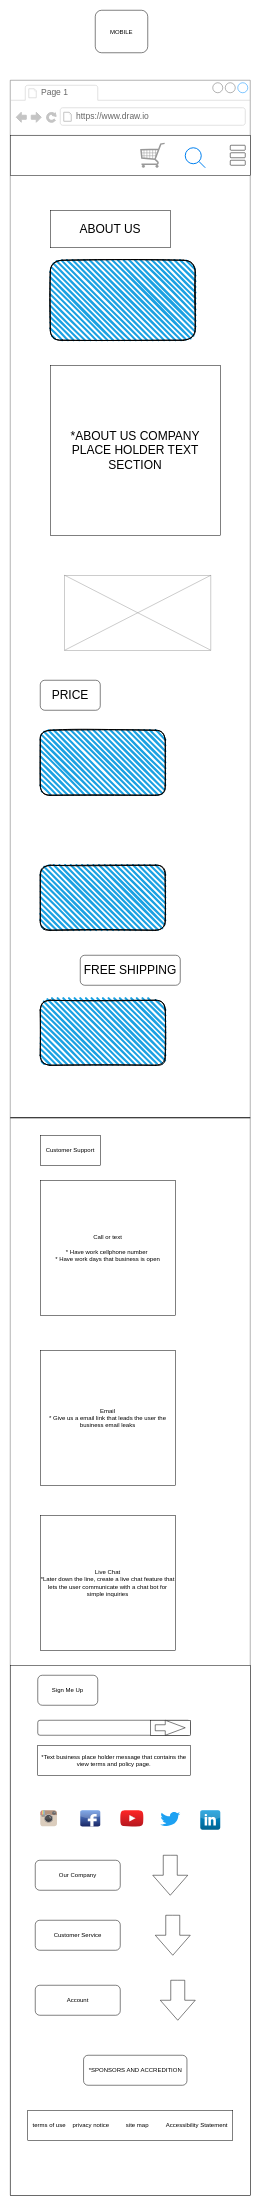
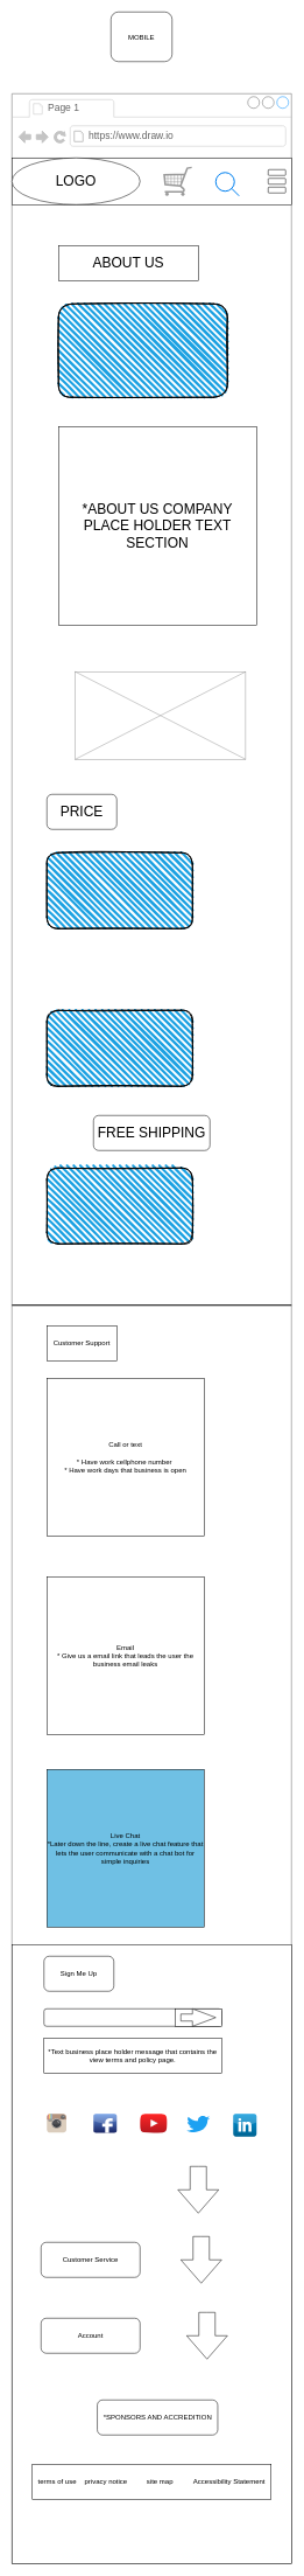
  <mxCell id="0" />
  <mxCell id="1" parent="0" />
  <mxCell id="2" value="MOBILE" style="rounded=1;whiteSpace=wrap;html=1;" parent="1" vertex="1"><mxGeometry x="190" y="20" width="105" height="85" as="geometry" /></mxCell>
  <mxCell id="3" value="" style="strokeWidth=1;shadow=0;dashed=0;align=center;html=1;shape=mxgraph.mockup.containers.browserWindow;rSize=0;strokeColor=#666666;strokeColor2=#008cff;strokeColor3=#c4c4c4;mainText=,;recursiveResize=0;" parent="1" vertex="1"><mxGeometry x="20" y="160" width="480" height="4230" as="geometry" /></mxCell>
  <mxCell id="4" value="Page 1" style="strokeWidth=1;shadow=0;dashed=0;align=center;html=1;shape=mxgraph.mockup.containers.anchor;fontSize=17;fontColor=#666666;align=left;" parent="3" vertex="1"><mxGeometry x="60" y="12" width="110" height="26" as="geometry" /></mxCell>
  <mxCell id="5" value="https://www.draw.io" style="strokeWidth=1;shadow=0;dashed=0;align=center;html=1;shape=mxgraph.mockup.containers.anchor;rSize=0;fontSize=17;fontColor=#666666;align=left;" parent="3" vertex="1"><mxGeometry x="130" y="60" width="250" height="26" as="geometry" /></mxCell>
- <mxCell id="6" value="&lt;font style=&quot;font-size: 24px;&quot;&gt;ABOUT US&lt;/font&gt;" style="rounded=0;whiteSpace=wrap;html=1;" parent="3" vertex="1"><mxGeometry x="80" y="260" width="240" height="75" as="geometry" /></mxCell>
+ <mxCell id="6" value="&lt;font style=&quot;font-size: 24px;&quot;&gt;ABOUT US&lt;/font&gt;" style="rounded=0;whiteSpace=wrap;html=1;" parent="3" vertex="1"><mxGeometry x="80" y="260" width="240" height="60" as="geometry" /></mxCell>
  <mxCell id="7" value="" style="rounded=1;whiteSpace=wrap;html=1;strokeWidth=2;fillWeight=4;hachureGap=8;hachureAngle=45;fillColor=#1ba1e2;sketch=1;fontSize=24;" parent="3" vertex="1"><mxGeometry x="80" y="360" width="290" height="160" as="geometry" /></mxCell>
  <mxCell id="8" value="" style="rounded=0;whiteSpace=wrap;html=1;fontSize=24;" parent="3" vertex="1"><mxGeometry y="110" width="480" height="80" as="geometry" /></mxCell>
  <mxCell id="9" value="" style="rounded=1;whiteSpace=wrap;html=1;fontSize=24;" parent="3" vertex="1"><mxGeometry x="440" y="130" width="30" height="10" as="geometry" /></mxCell>
  <mxCell id="10" value="" style="rounded=1;whiteSpace=wrap;html=1;fontSize=24;" parent="3" vertex="1"><mxGeometry x="440" y="145" width="30" height="10" as="geometry" /></mxCell>
  <mxCell id="11" value="" style="rounded=1;whiteSpace=wrap;html=1;fontSize=24;" parent="3" vertex="1"><mxGeometry x="440" y="160" width="30" height="10" as="geometry" /></mxCell>
+ <mxCell id="12" value="LOGO" style="ellipse;whiteSpace=wrap;html=1;fontSize=24;" parent="3" vertex="1"><mxGeometry y="110" width="220" height="80" as="geometry" /></mxCell>
  <mxCell id="13" value="" style="verticalLabelPosition=bottom;shadow=0;dashed=0;align=center;html=1;verticalAlign=top;strokeWidth=1;shape=mxgraph.mockup.misc.shoppingCart;strokeColor=#999999;fontSize=24;" parent="3" vertex="1"><mxGeometry x="260" y="125" width="50" height="50" as="geometry" /></mxCell>
  <mxCell id="14" value="" style="html=1;verticalLabelPosition=bottom;align=center;labelBackgroundColor=#ffffff;verticalAlign=top;strokeWidth=2;strokeColor=#0080F0;shadow=0;dashed=0;shape=mxgraph.ios7.icons.looking_glass;fontSize=24;" parent="3" vertex="1"><mxGeometry x="350" y="135" width="40" height="40" as="geometry" /></mxCell>
  <mxCell id="15" value="*ABOUT US COMPANY PLACE HOLDER TEXT SECTION" style="whiteSpace=wrap;html=1;aspect=fixed;fontSize=24;" parent="3" vertex="1"><mxGeometry x="80" y="570" width="340" height="340" as="geometry" /></mxCell>
  <mxCell id="16" value="" style="verticalLabelPosition=bottom;shadow=0;dashed=0;align=center;html=1;verticalAlign=top;strokeWidth=1;shape=mxgraph.mockup.graphics.simpleIcon;strokeColor=#999999;fontSize=24;" parent="3" vertex="1"><mxGeometry x="108.75" y="990" width="292.5" height="150" as="geometry" /></mxCell>
  <mxCell id="17" value="PRICE" style="rounded=1;whiteSpace=wrap;html=1;fontSize=24;" parent="3" vertex="1"><mxGeometry x="60" y="1200" width="120" height="60" as="geometry" /></mxCell>
  <mxCell id="18" value="" style="rounded=1;whiteSpace=wrap;html=1;strokeWidth=2;fillWeight=4;hachureGap=8;hachureAngle=45;fillColor=#1ba1e2;sketch=1;fontSize=24;" parent="3" vertex="1"><mxGeometry x="60" y="1300" width="250" height="130" as="geometry" /></mxCell>
  <mxCell id="19" value="" style="rounded=1;whiteSpace=wrap;html=1;strokeWidth=2;fillWeight=4;hachureGap=8;hachureAngle=45;fillColor=#1ba1e2;sketch=1;fontSize=24;" parent="3" vertex="1"><mxGeometry x="60" y="1570" width="250" height="130" as="geometry" /></mxCell>
  <mxCell id="20" value="FREE SHIPPING" style="rounded=1;whiteSpace=wrap;html=1;fontSize=24;" parent="3" vertex="1"><mxGeometry x="140" y="1750" width="200" height="60" as="geometry" /></mxCell>
  <mxCell id="21" value="" style="rounded=1;whiteSpace=wrap;html=1;strokeWidth=2;fillWeight=4;hachureGap=8;hachureAngle=45;fillColor=#1ba1e2;sketch=1;fontSize=24;" parent="3" vertex="1"><mxGeometry x="60" y="1840" width="250" height="130" as="geometry" /></mxCell>
  <mxCell id="22" value="" style="line;strokeWidth=2;html=1;" vertex="1" parent="3"><mxGeometry y="2070" width="480" height="10" as="geometry" /></mxCell>
  <mxCell id="23" value="Customer Support" style="whiteSpace=wrap;html=1;rounded=0;" vertex="1" parent="3"><mxGeometry x="60" y="2110" width="120" height="60" as="geometry" /></mxCell>
  <mxCell id="24" value="Call or text&lt;br&gt;&lt;br&gt;* Have work cellphone number&amp;nbsp;&lt;br&gt;* Have work days that business is open" style="whiteSpace=wrap;html=1;aspect=fixed;" vertex="1" parent="3"><mxGeometry x="60" y="2200" width="270" height="270" as="geometry" /></mxCell>
  <mxCell id="25" value="Email&lt;br&gt;* Give us a email link that leads the user the business email leaks" style="whiteSpace=wrap;html=1;aspect=fixed;" vertex="1" parent="3"><mxGeometry x="60" y="2540" width="270" height="270" as="geometry" /></mxCell>
- <mxCell id="26" value="Live Chat&lt;br&gt;*Later down the line, create a live chat feature that lets the user communicate with a chat bot for simple inquiries" style="whiteSpace=wrap;html=1;aspect=fixed;" vertex="1" parent="3"><mxGeometry x="60" y="2870" width="270" height="270" as="geometry" /></mxCell>
+ <mxCell id="26" value="Live Chat&lt;br&gt;*Later down the line, create a live chat feature that lets the user communicate with a chat bot for simple inquiries" style="whiteSpace=wrap;html=1;aspect=fixed;fillColor=#6fc0e4;" vertex="1" parent="3"><mxGeometry x="60" y="2870" width="270" height="270" as="geometry" /></mxCell>
  <mxCell id="27" value="" style="rounded=0;whiteSpace=wrap;html=1;" vertex="1" parent="3"><mxGeometry y="3170" width="480" height="1060" as="geometry" /></mxCell>
  <mxCell id="28" value="Sign Me Up" style="rounded=1;whiteSpace=wrap;html=1;" vertex="1" parent="3"><mxGeometry x="55" y="3190" width="120" height="60" as="geometry" /></mxCell>
  <mxCell id="29" value="" style="rounded=1;whiteSpace=wrap;html=1;" vertex="1" parent="3"><mxGeometry x="55" y="3280" width="305" height="30" as="geometry" /></mxCell>
  <mxCell id="30" value="" style="rounded=0;whiteSpace=wrap;html=1;" vertex="1" parent="3"><mxGeometry x="280" y="3280" width="80" height="30" as="geometry" /></mxCell>
  <mxCell id="31" value="" style="html=1;shadow=0;dashed=0;align=center;verticalAlign=middle;shape=mxgraph.arrows2.arrow;dy=0.6;dx=40;notch=0;" vertex="1" parent="3"><mxGeometry x="290" y="3280" width="60" height="30" as="geometry" /></mxCell>
  <mxCell id="32" value="*Text business place holder message that contains the view terms and policy page." style="rounded=0;whiteSpace=wrap;html=1;" vertex="1" parent="3"><mxGeometry x="55" y="3330" width="305" height="60" as="geometry" /></mxCell>
  <mxCell id="33" value="" style="dashed=0;outlineConnect=0;html=1;align=center;labelPosition=center;verticalLabelPosition=bottom;verticalAlign=top;shape=mxgraph.weblogos.instagram;fillColor=#6FC0E4;gradientColor=#1E305B" vertex="1" parent="3"><mxGeometry x="60" y="3460" width="33.45" height="32.2" as="geometry" /></mxCell>
  <mxCell id="34" value="" style="dashed=0;outlineConnect=0;html=1;align=center;labelPosition=center;verticalLabelPosition=bottom;verticalAlign=top;shape=mxgraph.webicons.facebook;fillColor=#6294E4;gradientColor=#1A2665" vertex="1" parent="3"><mxGeometry x="140" y="3460" width="40" height="32.4" as="geometry" /></mxCell>
  <mxCell id="35" value="" style="dashed=0;outlineConnect=0;html=1;align=center;labelPosition=center;verticalLabelPosition=bottom;verticalAlign=top;shape=mxgraph.weblogos.youtube_2;fillColor=#FF2626;gradientColor=#B5171F" vertex="1" parent="3"><mxGeometry x="220" y="3460" width="46.4" height="32.6" as="geometry" /></mxCell>
  <mxCell id="36" value="" style="dashed=0;outlineConnect=0;html=1;align=center;labelPosition=center;verticalLabelPosition=bottom;verticalAlign=top;shape=mxgraph.weblogos.twitter;fillColor=#1DA1F2;strokeColor=none" vertex="1" parent="3"><mxGeometry x="300" y="3462.6" width="40" height="30" as="geometry" /></mxCell>
  <mxCell id="37" value="" style="dashed=0;outlineConnect=0;html=1;align=center;labelPosition=center;verticalLabelPosition=bottom;verticalAlign=top;shape=mxgraph.webicons.linkedin;fillColor=#0095DB;gradientColor=#006391" vertex="1" parent="3"><mxGeometry x="380" y="3460" width="40" height="38.8" as="geometry" /></mxCell>
- <mxCell id="38" value="Our Company" style="rounded=1;whiteSpace=wrap;html=1;" vertex="1" parent="3"><mxGeometry x="50" y="3560" width="170" height="60" as="geometry" /></mxCell>
  <mxCell id="39" value="" style="html=1;shadow=0;dashed=0;align=center;verticalAlign=middle;shape=mxgraph.arrows2.arrow;dy=0.6;dx=40;direction=south;notch=0;" vertex="1" parent="3"><mxGeometry x="285" y="3550" width="70" height="80" as="geometry" /></mxCell>
  <mxCell id="40" value="Customer Service" style="rounded=1;whiteSpace=wrap;html=1;" vertex="1" parent="3"><mxGeometry x="50" y="3680" width="170" height="60" as="geometry" /></mxCell>
  <mxCell id="41" value="" style="html=1;shadow=0;dashed=0;align=center;verticalAlign=middle;shape=mxgraph.arrows2.arrow;dy=0.6;dx=40;direction=south;notch=0;" vertex="1" parent="3"><mxGeometry x="290" y="3670" width="70" height="80" as="geometry" /></mxCell>
  <mxCell id="42" value="Account" style="rounded=1;whiteSpace=wrap;html=1;" vertex="1" parent="3"><mxGeometry x="50" y="3810" width="170" height="60" as="geometry" /></mxCell>
  <mxCell id="43" value="" style="html=1;shadow=0;dashed=0;align=center;verticalAlign=middle;shape=mxgraph.arrows2.arrow;dy=0.6;dx=40;direction=south;notch=0;" vertex="1" parent="3"><mxGeometry x="300" y="3800" width="70" height="80" as="geometry" /></mxCell>
  <mxCell id="44" value="*SPONSORS AND ACCREDITION" style="rounded=1;whiteSpace=wrap;html=1;" vertex="1" parent="3"><mxGeometry x="146.6" y="3950" width="206.8" height="60" as="geometry" /></mxCell>
  <mxCell id="45" value="terms of use&lt;span style=&quot;white-space: pre;&quot;&gt;&#09;&lt;/span&gt;privacy notice&lt;span style=&quot;white-space: pre;&quot;&gt;&#09;&lt;/span&gt;&lt;span style=&quot;white-space: pre;&quot;&gt;&#09;&lt;/span&gt;site map&lt;span style=&quot;white-space: pre;&quot;&gt;&#09;&lt;/span&gt;&lt;span style=&quot;white-space: pre;&quot;&gt;&#09;&lt;/span&gt;Accessibility Statement" style="rounded=0;whiteSpace=wrap;html=1;" vertex="1" parent="3"><mxGeometry x="35" y="4060" width="410" height="60" as="geometry" /></mxCell>
